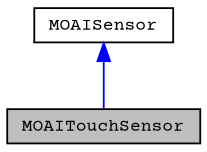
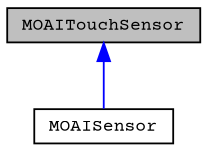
  digraph {
    fontname="Courier Prime"
    node [color=black fontname="Courier Prime" fontsize=10 shape=record style=filled]
    n1 [fillcolor=grey75 fontcolor=black height=0.2 label=MOAITouchSensor width=0.4]
    n2 [fillcolor=white height=0.2 label=MOAISensor width=0.4]
-   n2 -> n1 [color=blue dir=back fontname="Courier Prime" fontsize=10 labelfontname=FreeSans labelfontsize=10 style=solid]
+   n1 -> n2 [color=blue dir=back fontname="Courier Prime" fontsize=10 labelfontname=FreeSans labelfontsize=10 style=solid]
  }
